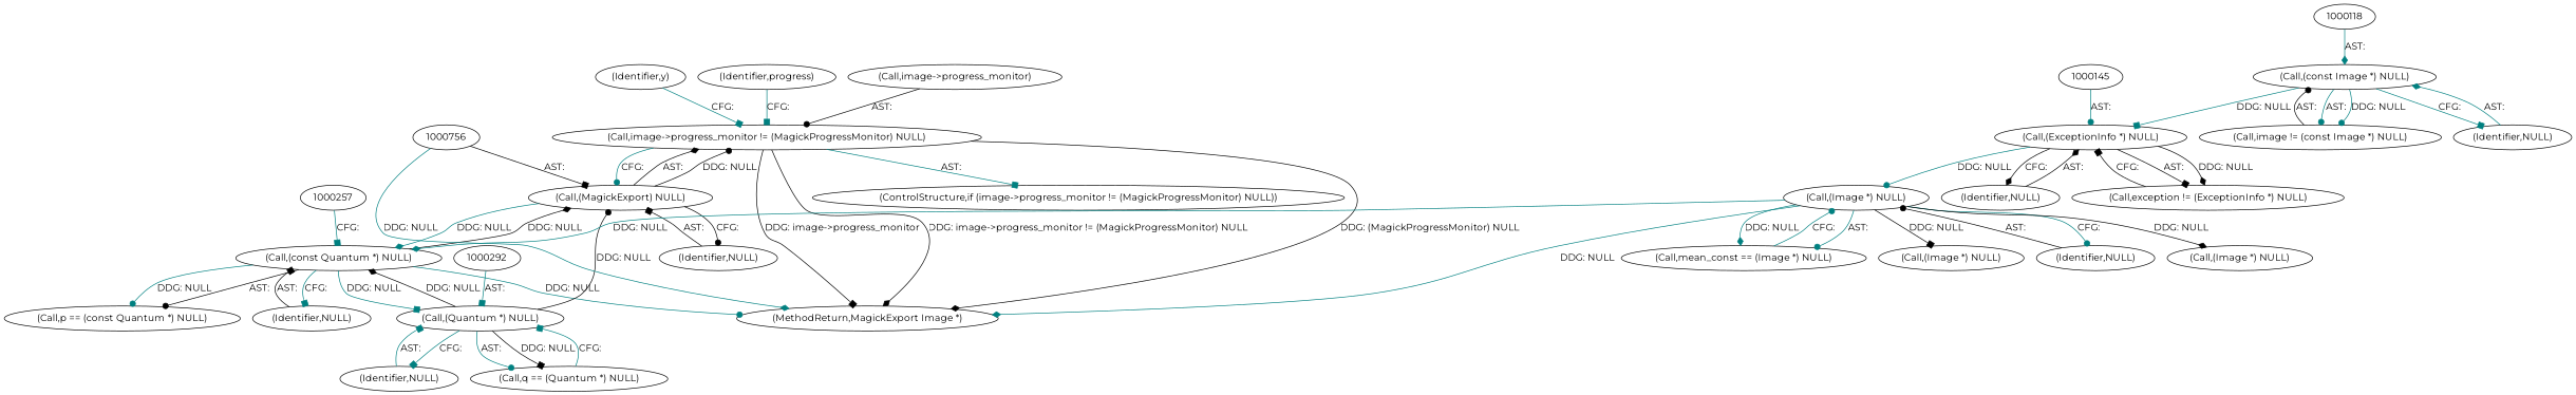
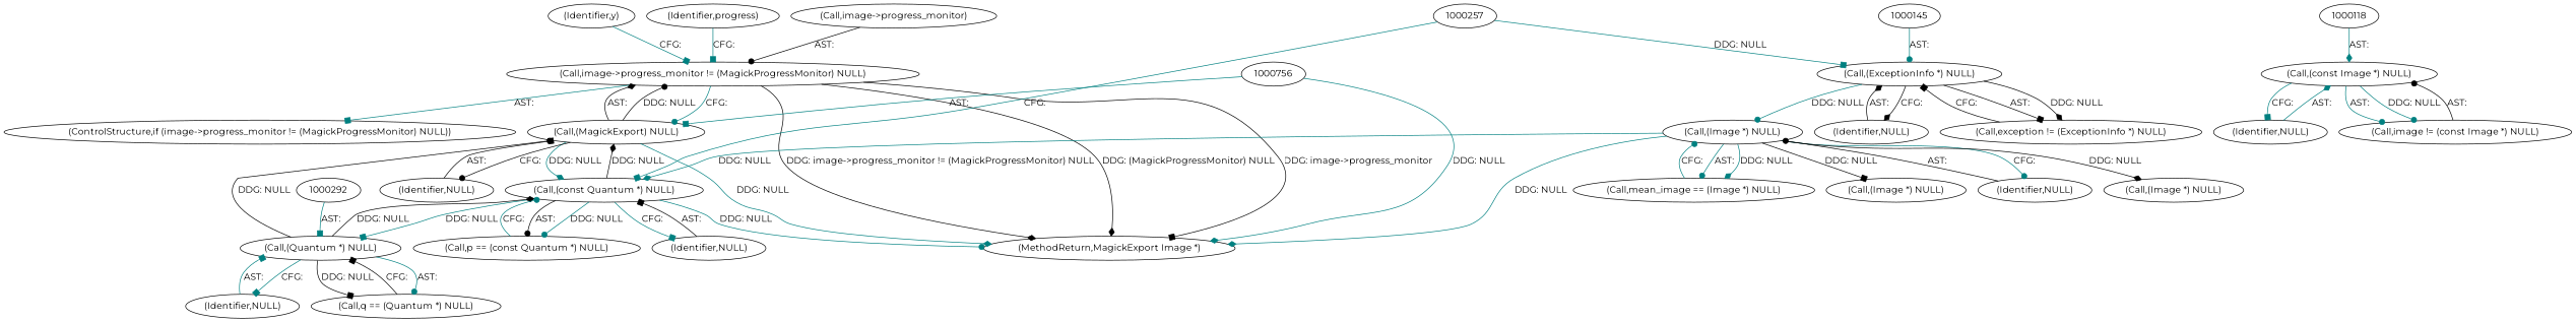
  digraph {
    fontname=Montserrat
    node [fontname=Montserrat]
    edge [arrowhead=box color=teal fontname=Montserrat]
    n1 [label="(Call,image->progress_monitor != (MagickProgressMonitor) NULL)"]
    n2 [label="(Call,(MagickExport) NULL)"]
    n3 [label="(ControlStructure,if (image->progress_monitor != (MagickProgressMonitor) NULL))"]
    n4 [label="(MethodReturn,MagickExport Image *)"]
    n5 [label="(Call,(const Quantum *) NULL)"]
    n6 [label="(Identifier,NULL)"]
    n7 [label="(Call,(Quantum *) NULL)"]
    n8 [label="(Call,p == (const Quantum *) NULL)"]
    n9 [label="(Identifier,NULL)"]
    n10 [label="(Identifier,NULL)"]
    n11 [label="(Call,q == (Quantum *) NULL)"]
    n12 [label="(Call,(Image *) NULL)"]
-   n13 [label="(Call,mean_const == (Image *) NULL)"]
+   n13 [label="(Call,mean_image == (Image *) NULL)"]
    n14 [label="(Call,(Image *) NULL)"]
    n15 [label="(Identifier,NULL)"]
    n16 [label="(Call,(Image *) NULL)"]
    n17 [label="(Call,(ExceptionInfo *) NULL)"]
    n18 [label="(Call,exception != (ExceptionInfo *) NULL)"]
    n19 [label="(Identifier,NULL)"]
    n20 [label="(Call,(const Image *) NULL)"]
    n21 [label="(Identifier,NULL)"]
    n22 [label="(Call,image != (const Image *) NULL)"]
    n23 [label="(Identifier,y)"]
    n24 [label="(Identifier,progress)"]
    n25 [label="(Call,image->progress_monitor)"]
    1000756
    n27 [label=1000292]
    1000257
    1000145
    1000118
    n1 -> n2 [arrowhead=dot label="CFG: "]
    n1 -> n3 [label="AST: "]
    n1 -> n4 [arrowhead=diamond color=black label="DDG: image->progress_monitor != (MagickProgressMonitor) NULL"]
    n1 -> n4 [arrowhead=diamond color=black label="DDG: (MagickProgressMonitor) NULL"]
    n1 -> n4 [color=black label="DDG: image->progress_monitor"]
    n2 -> n1 [arrowhead=diamond color=black label="AST: "]
    n2 -> n1 [arrowhead=dot color=black label="DDG: NULL"]
+   n2 -> n4 [arrowhead=diamond label="DDG: NULL"]
    n2 -> n5 [arrowhead=diamond label="DDG: NULL"]
    n2 -> n6 [arrowhead=dot color=black label="CFG: "]
    n5 -> n2 [arrowhead=diamond color=black label="DDG: NULL"]
    n5 -> n4 [arrowhead=dot label="DDG: NULL"]
    n5 -> n7 [label="DDG: NULL"]
    n5 -> n8 [arrowhead=dot color=black label="AST: "]
    n5 -> n8 [arrowhead=dot label="DDG: NULL"]
    n5 -> n9 [label="CFG: "]
    n6 -> n2 [color=black label="AST: "]
    n7 -> n2 [arrowhead=dot color=black label="DDG: NULL"]
    n7 -> n5 [arrowhead=diamond color=black label="DDG: NULL"]
    n7 -> n10 [label="CFG: "]
    n7 -> n11 [arrowhead=dot label="AST: "]
    n7 -> n11 [color=black label="DDG: NULL"]
+   n8 -> n5 [arrowhead=dot label="CFG: "]
    n9 -> n5 [color=black label="AST: "]
    n10 -> n7 [label="AST: "]
-   n11 -> n7 [label="CFG: "]
+   n11 -> n7 [color=black label="CFG: "]
    n12 -> n4 [arrowhead=diamond label="DDG: NULL"]
    n12 -> n5 [arrowhead=diamond label="DDG: NULL"]
    n12 -> n13 [arrowhead=dot label="AST: "]
    n12 -> n13 [arrowhead=diamond label="DDG: NULL"]
    n12 -> n14 [color=black label="DDG: NULL"]
    n12 -> n15 [arrowhead=dot label="CFG: "]
    n12 -> n16 [arrowhead=diamond color=black label="DDG: NULL"]
    n13 -> n12 [arrowhead=dot label="CFG: "]
    n15 -> n12 [arrowhead=dot color=black label="AST: "]
    n17 -> n12 [arrowhead=dot label="DDG: NULL"]
    n17 -> n18 [color=black label="AST: "]
    n17 -> n18 [arrowhead=diamond color=black label="DDG: NULL"]
    n17 -> n19 [arrowhead=diamond color=black label="CFG: "]
    n18 -> n17 [color=black label="CFG: "]
    n19 -> n17 [arrowhead=diamond color=black label="AST: "]
-   n20 -> n17 [label="DDG: NULL"]
+   1000257 -> n17 [label="DDG: NULL"]
    n20 -> n21 [label="CFG: "]
    n20 -> n22 [arrowhead=dot label="AST: "]
    n20 -> n22 [arrowhead=dot label="DDG: NULL"]
    n21 -> n20 [arrowhead=diamond label="AST: "]
    n22 -> n20 [arrowhead=dot color=black label="AST: "]
    n23 -> n1 [label="CFG: "]
    n24 -> n1 [label="CFG: "]
    n25 -> n1 [arrowhead=dot color=black label="AST: "]
-   1000756 -> n2 [color=black label="AST: "]
+   1000756 -> n2 [label="AST: "]
    1000756 -> n4 [arrowhead=diamond label="DDG: NULL"]
    n27 -> n7 [label="AST: "]
    1000257 -> n5 [label="CFG: "]
    1000145 -> n17 [arrowhead=dot label="AST: "]
    1000118 -> n20 [arrowhead=diamond label="AST: "]
  }
